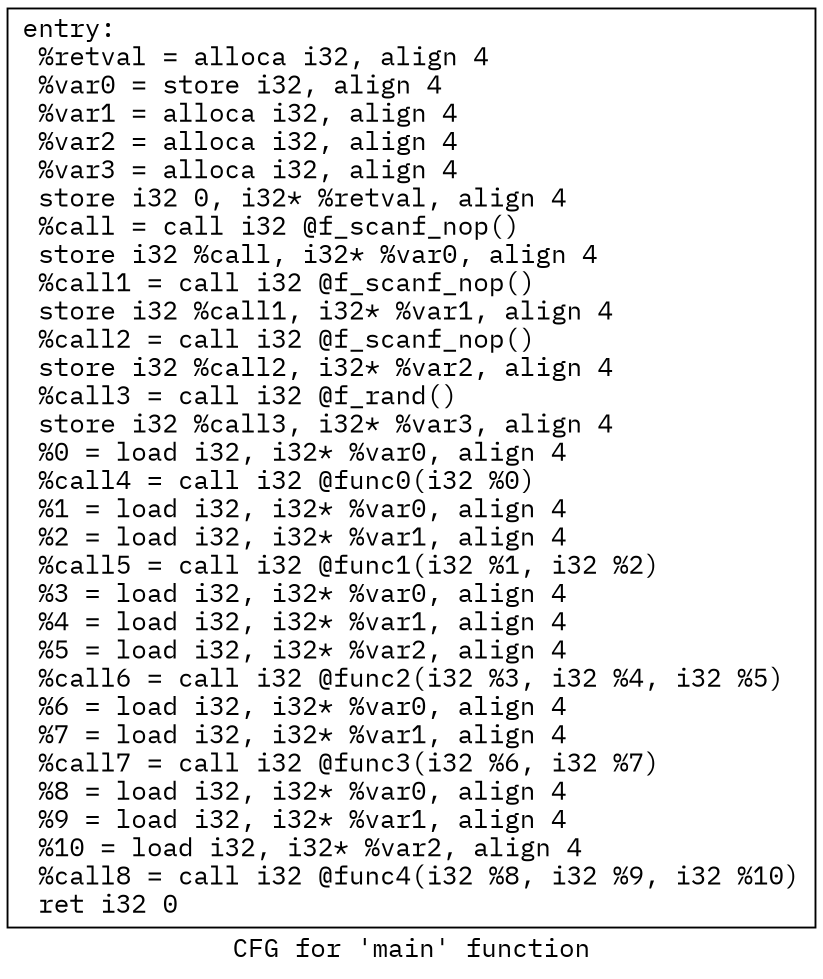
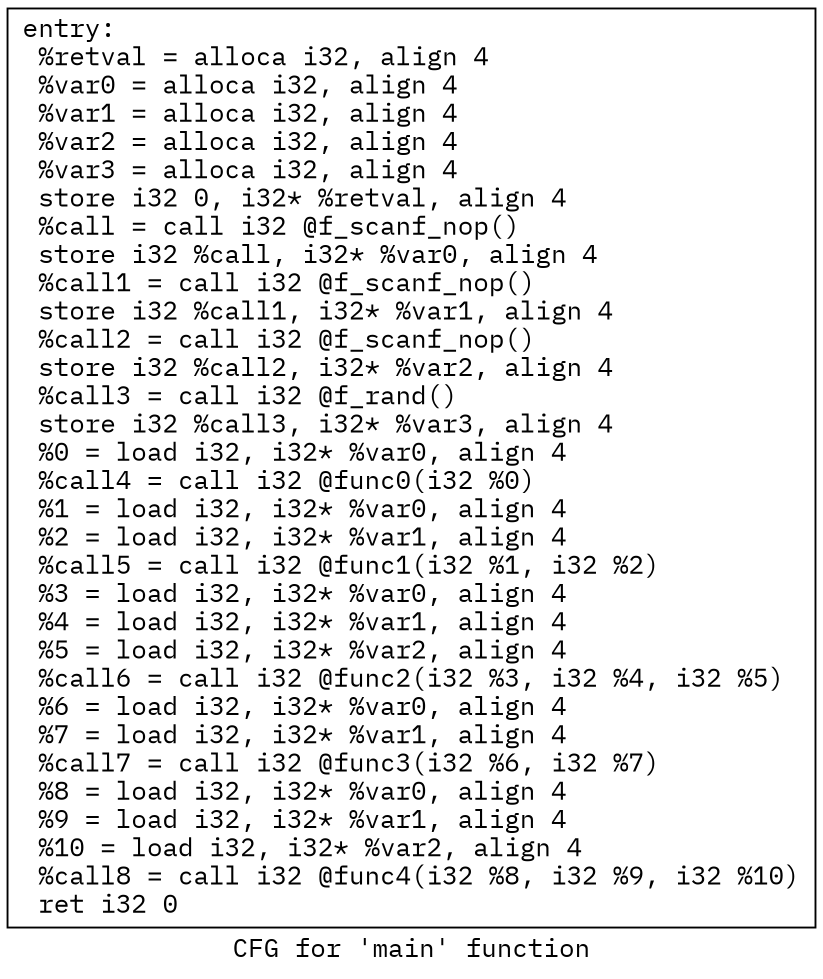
  digraph {
    label="CFG for 'main' function"
    fontname="IBM Plex Mono"
-   n1 [label="{entry:\l  %retval = alloca i32, align 4\l  %var0 = store i32, align 4\l  %var1 = alloca i32, align 4\l  %var2 = alloca i32, align 4\l  %var3 = alloca i32, align 4\l  store i32 0, i32* %retval, align 4\l  %call = call i32 @f_scanf_nop()\l  store i32 %call, i32* %var0, align 4\l  %call1 = call i32 @f_scanf_nop()\l  store i32 %call1, i32* %var1, align 4\l  %call2 = call i32 @f_scanf_nop()\l  store i32 %call2, i32* %var2, align 4\l  %call3 = call i32 @f_rand()\l  store i32 %call3, i32* %var3, align 4\l  %0 = load i32, i32* %var0, align 4\l  %call4 = call i32 @func0(i32 %0)\l  %1 = load i32, i32* %var0, align 4\l  %2 = load i32, i32* %var1, align 4\l  %call5 = call i32 @func1(i32 %1, i32 %2)\l  %3 = load i32, i32* %var0, align 4\l  %4 = load i32, i32* %var1, align 4\l  %5 = load i32, i32* %var2, align 4\l  %call6 = call i32 @func2(i32 %3, i32 %4, i32 %5)\l  %6 = load i32, i32* %var0, align 4\l  %7 = load i32, i32* %var1, align 4\l  %call7 = call i32 @func3(i32 %6, i32 %7)\l  %8 = load i32, i32* %var0, align 4\l  %9 = load i32, i32* %var1, align 4\l  %10 = load i32, i32* %var2, align 4\l  %call8 = call i32 @func4(i32 %8, i32 %9, i32 %10)\l  ret i32 0\l}" shape=record fontname="IBM Plex Mono"]
+   n1 [label="{entry:\l  %retval = alloca i32, align 4\l  %var0 = alloca i32, align 4\l  %var1 = alloca i32, align 4\l  %var2 = alloca i32, align 4\l  %var3 = alloca i32, align 4\l  store i32 0, i32* %retval, align 4\l  %call = call i32 @f_scanf_nop()\l  store i32 %call, i32* %var0, align 4\l  %call1 = call i32 @f_scanf_nop()\l  store i32 %call1, i32* %var1, align 4\l  %call2 = call i32 @f_scanf_nop()\l  store i32 %call2, i32* %var2, align 4\l  %call3 = call i32 @f_rand()\l  store i32 %call3, i32* %var3, align 4\l  %0 = load i32, i32* %var0, align 4\l  %call4 = call i32 @func0(i32 %0)\l  %1 = load i32, i32* %var0, align 4\l  %2 = load i32, i32* %var1, align 4\l  %call5 = call i32 @func1(i32 %1, i32 %2)\l  %3 = load i32, i32* %var0, align 4\l  %4 = load i32, i32* %var1, align 4\l  %5 = load i32, i32* %var2, align 4\l  %call6 = call i32 @func2(i32 %3, i32 %4, i32 %5)\l  %6 = load i32, i32* %var0, align 4\l  %7 = load i32, i32* %var1, align 4\l  %call7 = call i32 @func3(i32 %6, i32 %7)\l  %8 = load i32, i32* %var0, align 4\l  %9 = load i32, i32* %var1, align 4\l  %10 = load i32, i32* %var2, align 4\l  %call8 = call i32 @func4(i32 %8, i32 %9, i32 %10)\l  ret i32 0\l}" shape=record fontname="IBM Plex Mono"]
  }
